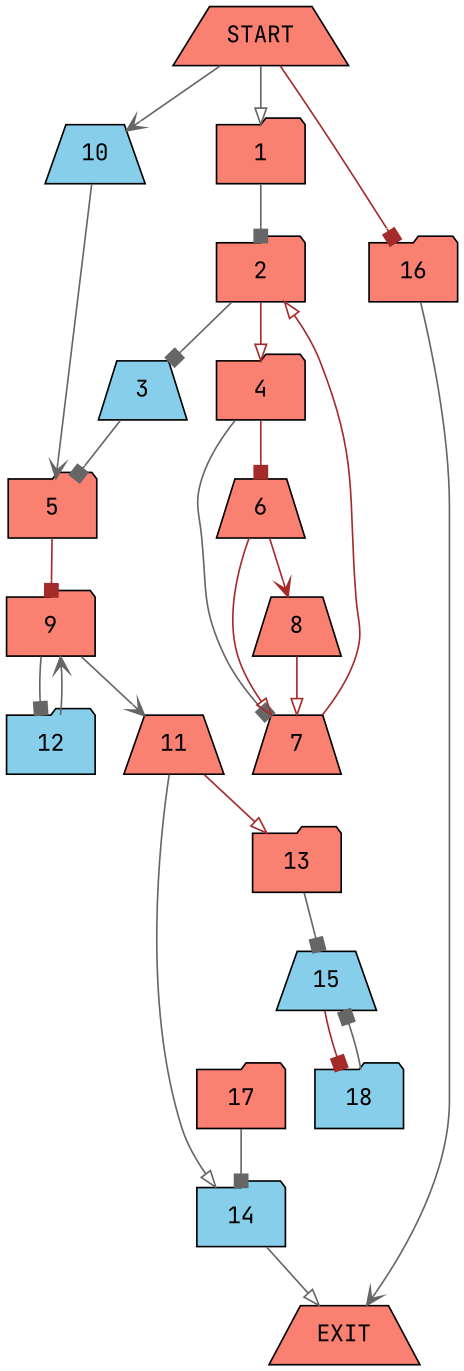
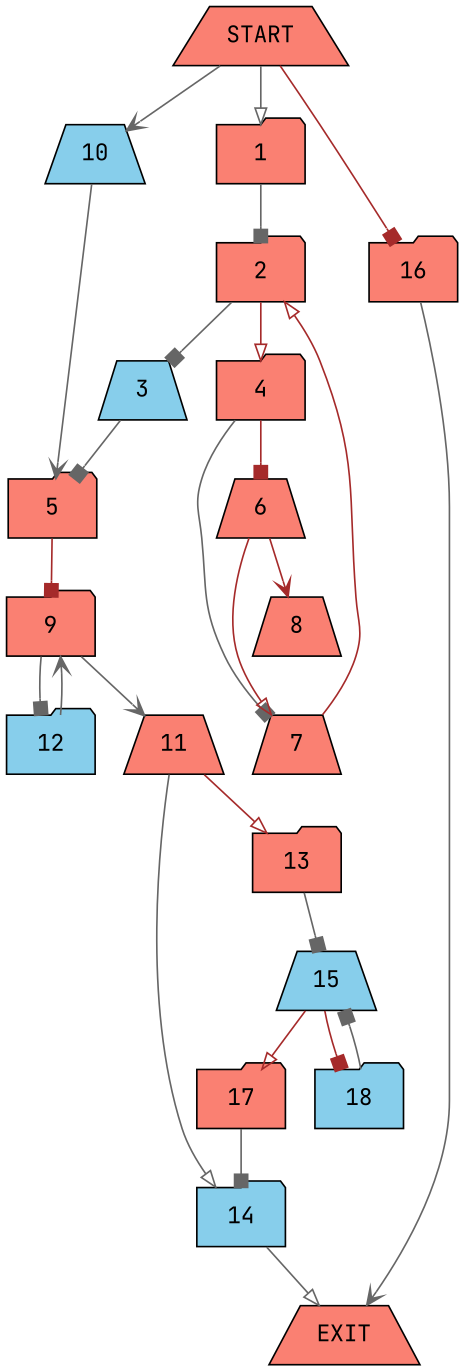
  digraph {
    fontname="JetBrains Mono"
    node [fillcolor=salmon fontname="JetBrains Mono" shape=folder style=filled]
    edge [arrowhead=box color=gray40 fontname="JetBrains Mono"]
    n1 [label=START shape=trapezium]
    1
    10 [fillcolor=skyblue shape=trapezium]
    16
    2
    5
    n7 [label=EXIT shape=trapezium]
    3 [fillcolor=skyblue shape=trapezium]
    4
    6 [shape=trapezium]
    7 [shape=trapezium]
    9
    8 [shape=trapezium]
    11 [shape=trapezium]
    12 [fillcolor=skyblue]
    13
    14 [fillcolor=skyblue]
    15 [fillcolor=skyblue shape=trapezium]
    17
    18 [fillcolor=skyblue]
    n1 -> 1 [arrowhead=onormal]
    n1 -> 10 [arrowhead=vee]
    n1 -> 16 [color=brown]
    1 -> 2
    10 -> 5 [arrowhead=vee]
    16 -> n7 [arrowhead=vee]
    2 -> 3
    2 -> 4 [arrowhead=onormal color=brown]
    5 -> 9 [color=brown]
    3 -> 5
    4 -> 6 [color=brown]
    4 -> 7
    6 -> 7 [arrowhead=onormal color=brown]
    6 -> 8 [arrowhead=vee color=brown]
    7 -> 2 [arrowhead=onormal color=brown]
    9 -> 11 [arrowhead=vee]
    9 -> 12
-   8 -> 7 [arrowhead=onormal color=brown]
    11 -> 13 [arrowhead=onormal color=brown]
    11 -> 14 [arrowhead=onormal]
    12 -> 9 [arrowhead=vee]
    13 -> 15
    14 -> n7 [arrowhead=onormal]
+   15 -> 17 [arrowhead=onormal color=brown]
    15 -> 18 [color=brown]
    17 -> 14
    18 -> 15
  }
